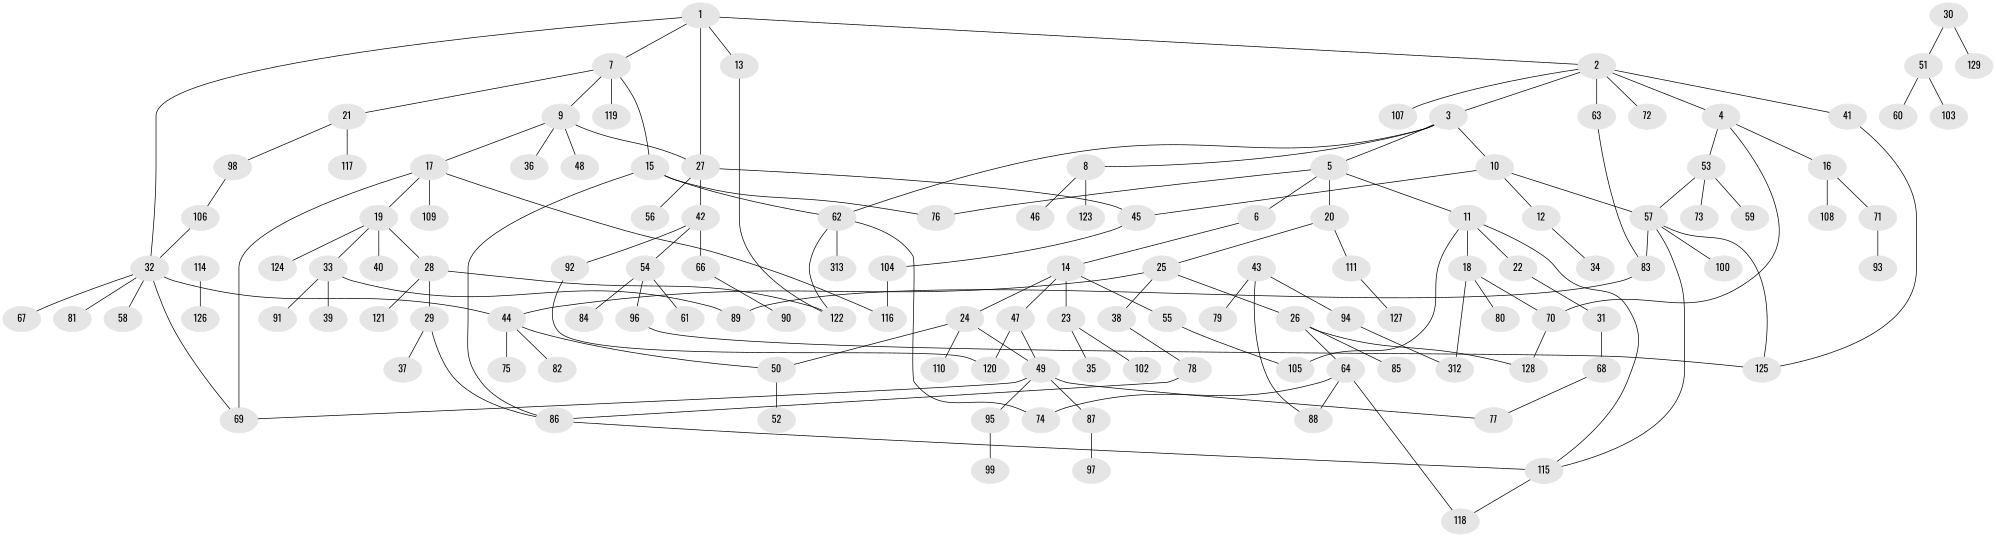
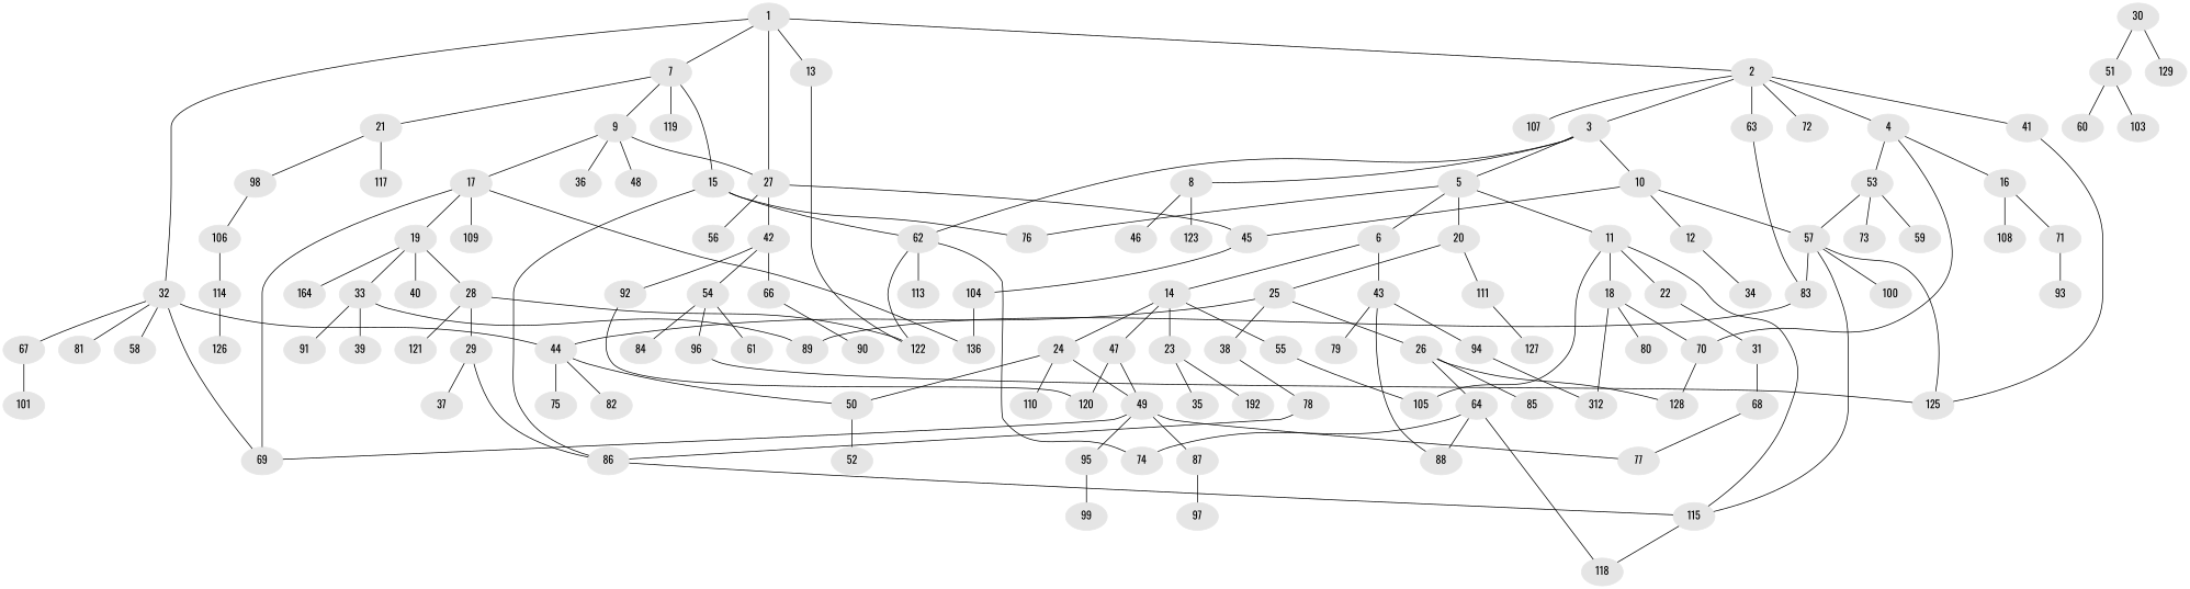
  graph {
    fontname=Oswald
    node [color=gray90 fontname=Oswald style=filled]
    edge [fontname=Oswald]
    1
    2
    7
    13
    27
    32
    3
    4
    41
    63
    72
    107
    9
    15
    21
    119
    122
    45
    42
    56
    69
    44
    58
    67
    81
    5
    8
    10
    62
    16
    53
    70
    125
    83
    6
    11
    20
    76
    46
    123
    12
    57
    74
-   113 [label=313]
+   113
    71
    108
    59
    73
    128
    14
    43
    18
    22
    105
    115
    25
    111
    23
    24
    47
    55
    79
    88
    94
    17
    36
    48
    86
    98
    117
    19
    109
-   116
+   116 [label=136]
    34
    104
    100
    80
    n78 [label=312]
    31
    118
    35
-   102
+   102 [label=192]
    49
    50
    110
    120
    93
    28
    33
    40
-   124
+   124 [label=164]
    29
    121
    30
    51
    129
    39
    89
    91
    26
    38
    127
    106
    68
    77
    87
    95
    52
    64
    85
    78
    75
    82
    54
    66
    92
    37
    60
    103
+   101
    61
    84
    96
    90
    97
    99
    114
    126
    1 -- 2
    1 -- 7
    1 -- 13
    1 -- 27
    1 -- 32
    2 -- 3
    2 -- 4
    2 -- 41
    2 -- 63
    2 -- 72
    2 -- 107
    7 -- 9
    7 -- 15
    7 -- 21
    7 -- 119
    13 -- 122
    27 -- 45
    27 -- 42
    27 -- 56
    32 -- 69
    32 -- 44
    32 -- 58
    32 -- 67
    32 -- 81
    3 -- 5
    3 -- 8
    3 -- 10
    3 -- 62
    4 -- 16
    4 -- 53
    4 -- 70
    41 -- 125
    63 -- 83
    9 -- 27
    9 -- 17
    9 -- 36
    9 -- 48
    15 -- 62
    15 -- 76
    15 -- 86
    21 -- 98
    21 -- 117
    45 -- 104
    42 -- 54
    42 -- 66
    42 -- 92
    44 -- 50
    44 -- 75
    44 -- 82
+   67 -- 101
    5 -- 6
    5 -- 11
    5 -- 20
    5 -- 76
    8 -- 46
    8 -- 123
    10 -- 45
    10 -- 12
    10 -- 57
    62 -- 122
    62 -- 74
    62 -- 113
    16 -- 71
    16 -- 108
    53 -- 57
    53 -- 59
    53 -- 73
    70 -- 128
    83 -- 89
    6 -- 14
+   6 -- 43
    11 -- 18
    11 -- 22
    11 -- 105
    11 -- 115
    20 -- 25
    20 -- 111
    12 -- 34
    57 -- 125
    57 -- 83
    57 -- 115
    57 -- 100
    71 -- 93
    14 -- 23
    14 -- 24
    14 -- 47
    14 -- 55
    43 -- 79
    43 -- 88
    43 -- 94
    18 -- 70
    18 -- 80
    18 -- n78
    22 -- 31
    115 -- 118
    25 -- 44
    25 -- 26
    25 -- 38
    111 -- 127
    23 -- 35
    23 -- 102
    24 -- 49
    24 -- 50
    24 -- 110
    47 -- 49
    47 -- 120
    55 -- 105
    94 -- n78
    17 -- 69
    17 -- 19
    17 -- 109
    17 -- 116
    86 -- 115
    98 -- 106
    19 -- 28
    19 -- 33
    19 -- 40
    19 -- 124
    104 -- 116
    31 -- 68
    49 -- 69
    49 -- 77
    49 -- 87
    49 -- 95
    50 -- 52
    28 -- 122
    28 -- 29
    28 -- 121
    33 -- 39
    33 -- 89
    33 -- 91
    29 -- 86
    29 -- 37
    30 -- 51
    30 -- 129
    51 -- 60
    51 -- 103
    26 -- 128
    26 -- 64
    26 -- 85
    38 -- 78
-   106 -- 32
+   106 -- 114
    68 -- 77
    87 -- 97
    95 -- 99
    64 -- 74
    64 -- 88
    64 -- 118
    78 -- 86
    54 -- 61
    54 -- 84
    54 -- 96
    66 -- 90
    92 -- 120
    96 -- 125
    114 -- 126
  }
